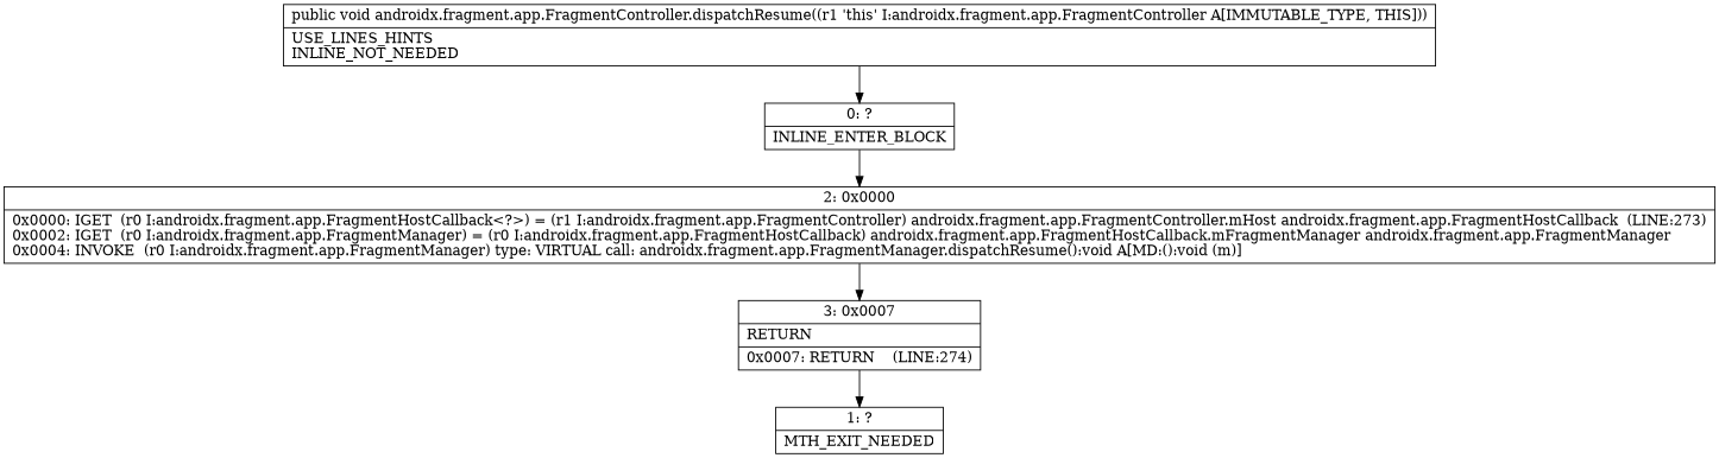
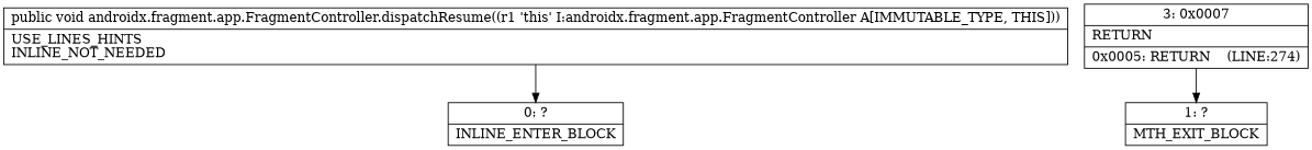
  digraph {
    node [shape=record]
    n1 [label="{0\:\ ?|INLINE_ENTER_BLOCK\l}"]
-   n2 [label="{2\:\ 0x0000|0x0000: IGET  (r0 I:androidx.fragment.app.FragmentHostCallback\<?\>) = (r1 I:androidx.fragment.app.FragmentController) androidx.fragment.app.FragmentController.mHost androidx.fragment.app.FragmentHostCallback  (LINE:273)\l0x0002: IGET  (r0 I:androidx.fragment.app.FragmentManager) = (r0 I:androidx.fragment.app.FragmentHostCallback) androidx.fragment.app.FragmentHostCallback.mFragmentManager androidx.fragment.app.FragmentManager \l0x0004: INVOKE  (r0 I:androidx.fragment.app.FragmentManager) type: VIRTUAL call: androidx.fragment.app.FragmentManager.dispatchResume():void A[MD:():void (m)]\l}"]
-   n3 [label="{3\:\ 0x0007|RETURN\l|0x0007: RETURN    (LINE:274)\l}"]
-   n4 [label="{1\:\ ?|MTH_EXIT_NEEDED\l}"]
+   n3 [label="{3\:\ 0x0007|RETURN\l|0x0005: RETURN    (LINE:274)\l}"]
+   n4 [label="{1\:\ ?|MTH_EXIT_BLOCK\l}"]
    n5 [label="{public void androidx.fragment.app.FragmentController.dispatchResume((r1 'this' I:androidx.fragment.app.FragmentController A[IMMUTABLE_TYPE, THIS]))  | USE_LINES_HINTS\lINLINE_NOT_NEEDED\l}"]
-   n1 -> n2
-   n2 -> n3
    n3 -> n4
    n5 -> n1
  }
